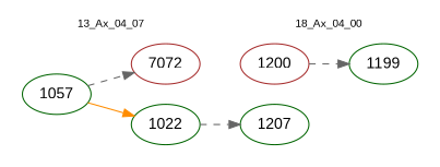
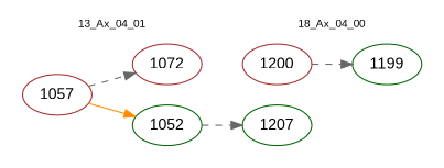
  digraph {
    fontname="Liberation Sans"
    rankdir=LR
    node [color=brown fontname="Liberation Sans"]
    edge [color=gray40 fontname="Liberation Sans" style=dashed]
    n1 [label=1200]
    n2 [color=darkgreen label=1199]
    n3 [color=darkgreen label=1207]
-   n4 [color=darkgreen label=1057]
-   n5 [color=darkgreen label=1022]
-   n6 [label=7072]
+   n4 [label=1057]
+   n5 [color=darkgreen label=1052]
+   n6 [label=1072]
    subgraph cluster_1 {
      color=white
      fontsize=10
      label="18_Ax_04_00"
      n1
      n2
      n3
    }
    subgraph cluster_2 {
      color=white
      fontsize=10
-     label="13_Ax_04_07"
+     label="13_Ax_04_01"
      n4
      n5
      n6
    }
    n1 -> n2
    n4 -> n5 [color=darkorange style=solid]
    n4 -> n6
    n5 -> n3
  }
